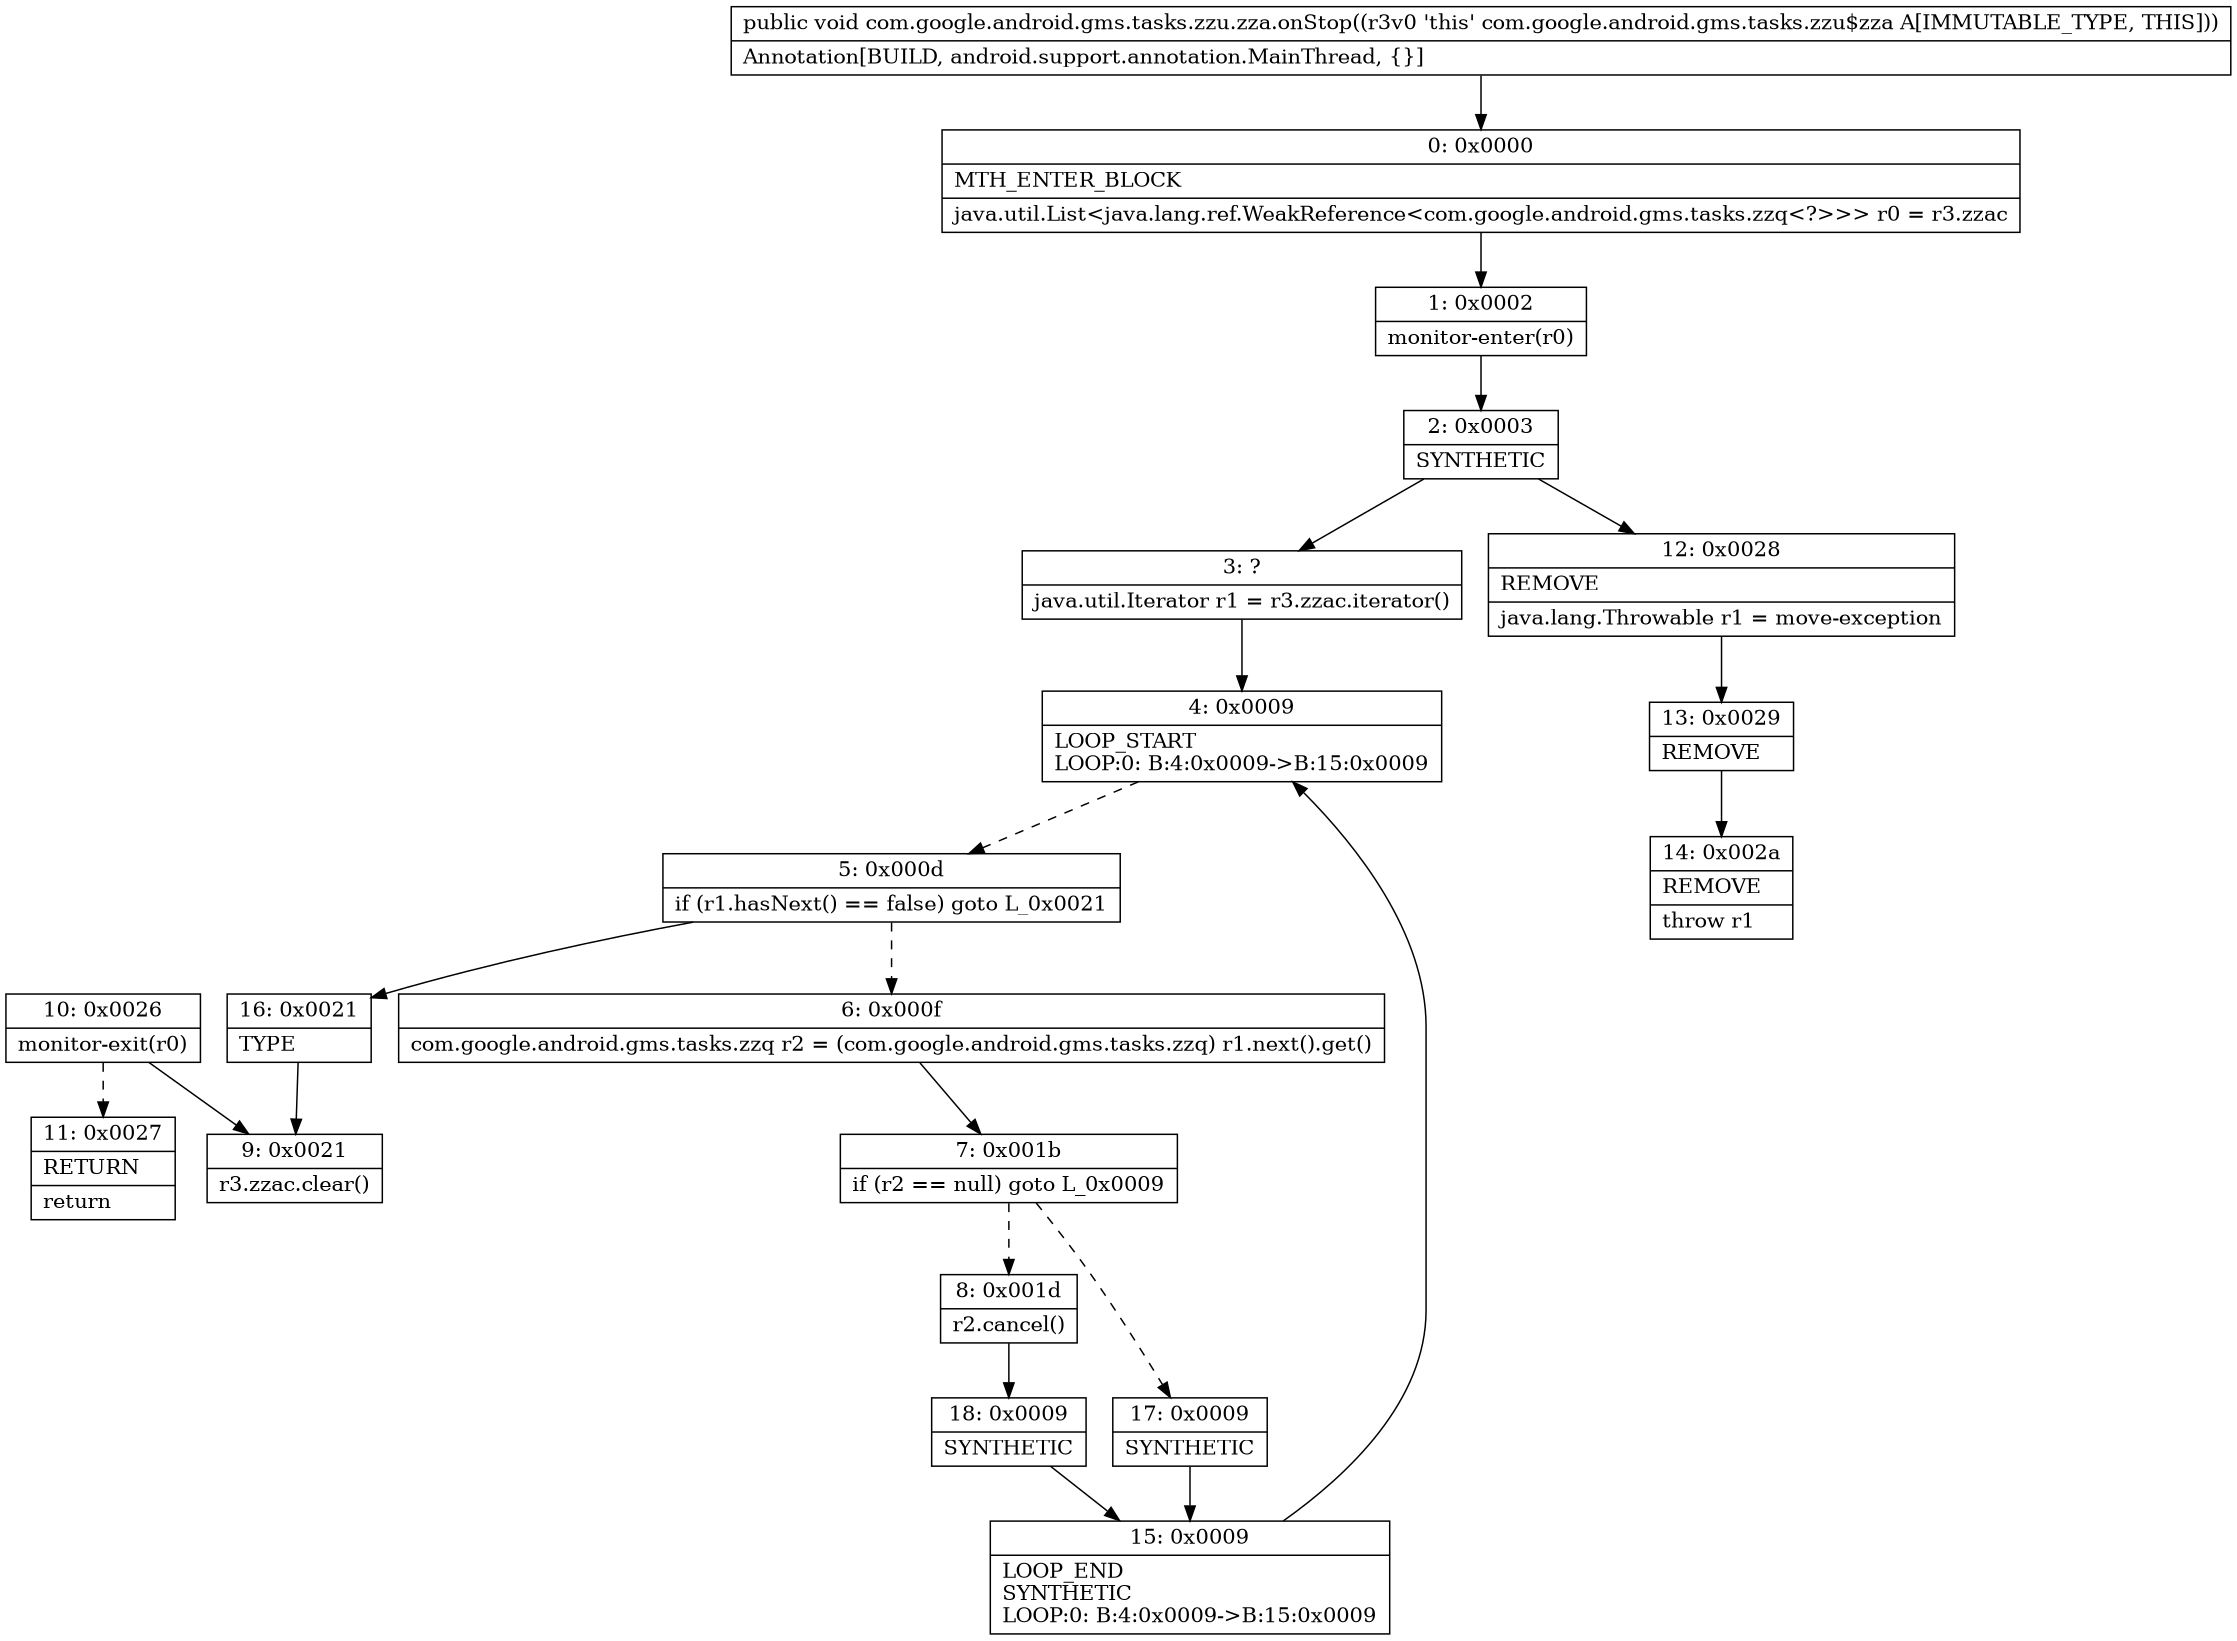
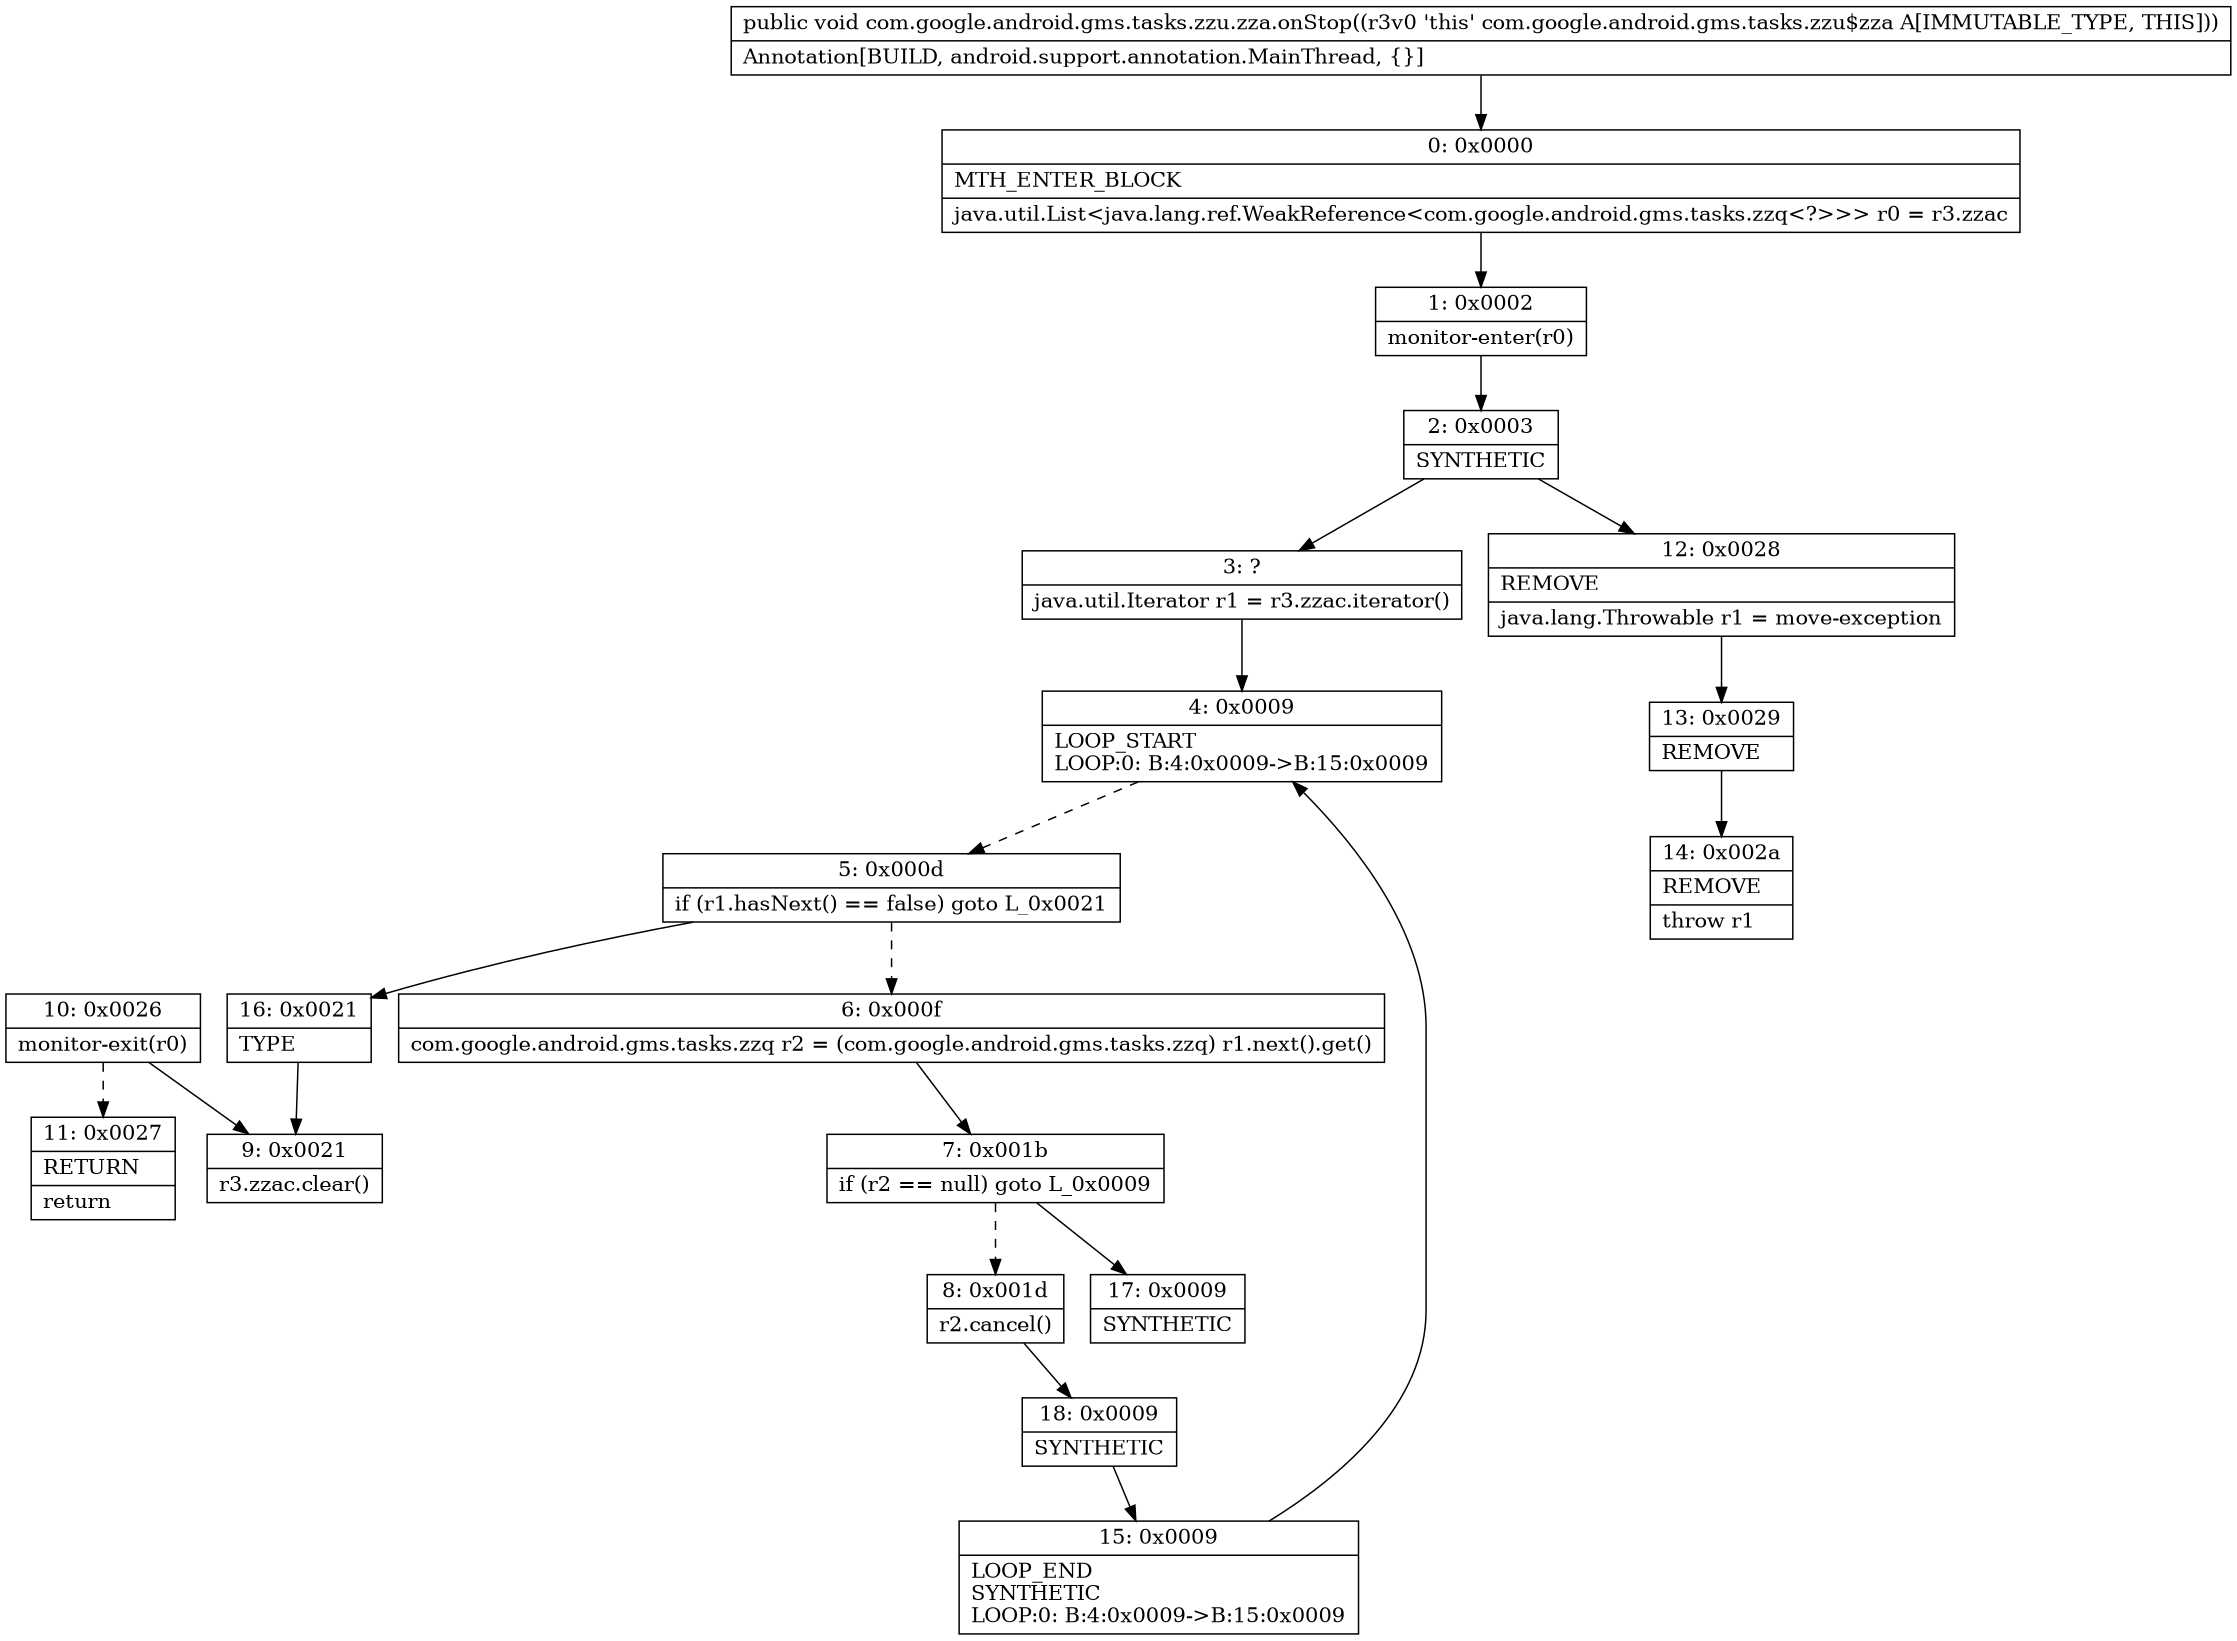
  digraph {
    node [shape=record]
    n1 [label="{0\:\ 0x0000|MTH_ENTER_BLOCK\l|java.util.List\<java.lang.ref.WeakReference\<com.google.android.gms.tasks.zzq\<?\>\>\> r0 = r3.zzac\l}"]
    n2 [label="{1\:\ 0x0002|monitor\-enter(r0)\l}"]
    n3 [label="{2\:\ 0x0003|SYNTHETIC\l}"]
    n4 [label="{3\:\ ?|java.util.Iterator r1 = r3.zzac.iterator()\l}"]
    n5 [label="{12\:\ 0x0028|REMOVE\l|java.lang.Throwable r1 = move\-exception\l}"]
    n6 [label="{4\:\ 0x0009|LOOP_START\lLOOP:0: B:4:0x0009\-\>B:15:0x0009\l}"]
    n7 [label="{13\:\ 0x0029|REMOVE\l}"]
    n8 [label="{5\:\ 0x000d|if (r1.hasNext() == false) goto L_0x0021\l}"]
    n9 [label="{6\:\ 0x000f|com.google.android.gms.tasks.zzq r2 = (com.google.android.gms.tasks.zzq) r1.next().get()\l}"]
    n10 [label="{16\:\ 0x0021|TYPE\l}"]
    n11 [label="{7\:\ 0x001b|if (r2 == null) goto L_0x0009\l}"]
    n12 [label="{9\:\ 0x0021|r3.zzac.clear()\l}"]
    n13 [label="{8\:\ 0x001d|r2.cancel()\l}"]
    n14 [label="{17\:\ 0x0009|SYNTHETIC\l}"]
    n15 [label="{18\:\ 0x0009|SYNTHETIC\l}"]
    n16 [label="{15\:\ 0x0009|LOOP_END\lSYNTHETIC\lLOOP:0: B:4:0x0009\-\>B:15:0x0009\l}"]
    n17 [label="{10\:\ 0x0026|monitor\-exit(r0)\l}"]
    n18 [label="{11\:\ 0x0027|RETURN\l|return\l}"]
    n19 [label="{14\:\ 0x002a|REMOVE\l|throw r1\l}"]
    n20 [label="{public void com.google.android.gms.tasks.zzu.zza.onStop((r3v0 'this' com.google.android.gms.tasks.zzu$zza A[IMMUTABLE_TYPE, THIS]))  | Annotation[BUILD, android.support.annotation.MainThread, \{\}]\l}"]
    n1 -> n2
    n2 -> n3
    n3 -> n4
    n3 -> n5
    n4 -> n6
    n5 -> n7
    n6 -> n8 [style=dashed]
    n7 -> n19
    n8 -> n9 [style=dashed]
    n8 -> n10
    n9 -> n11
    n10 -> n12
    n11 -> n13 [style=dashed]
-   n11 -> n14 [style=dashed]
+   n11 -> n14
    n13 -> n15
-   n14 -> n16
    n15 -> n16
    n16 -> n6
    n17 -> n12
    n17 -> n18 [style=dashed]
    n20 -> n1
  }
